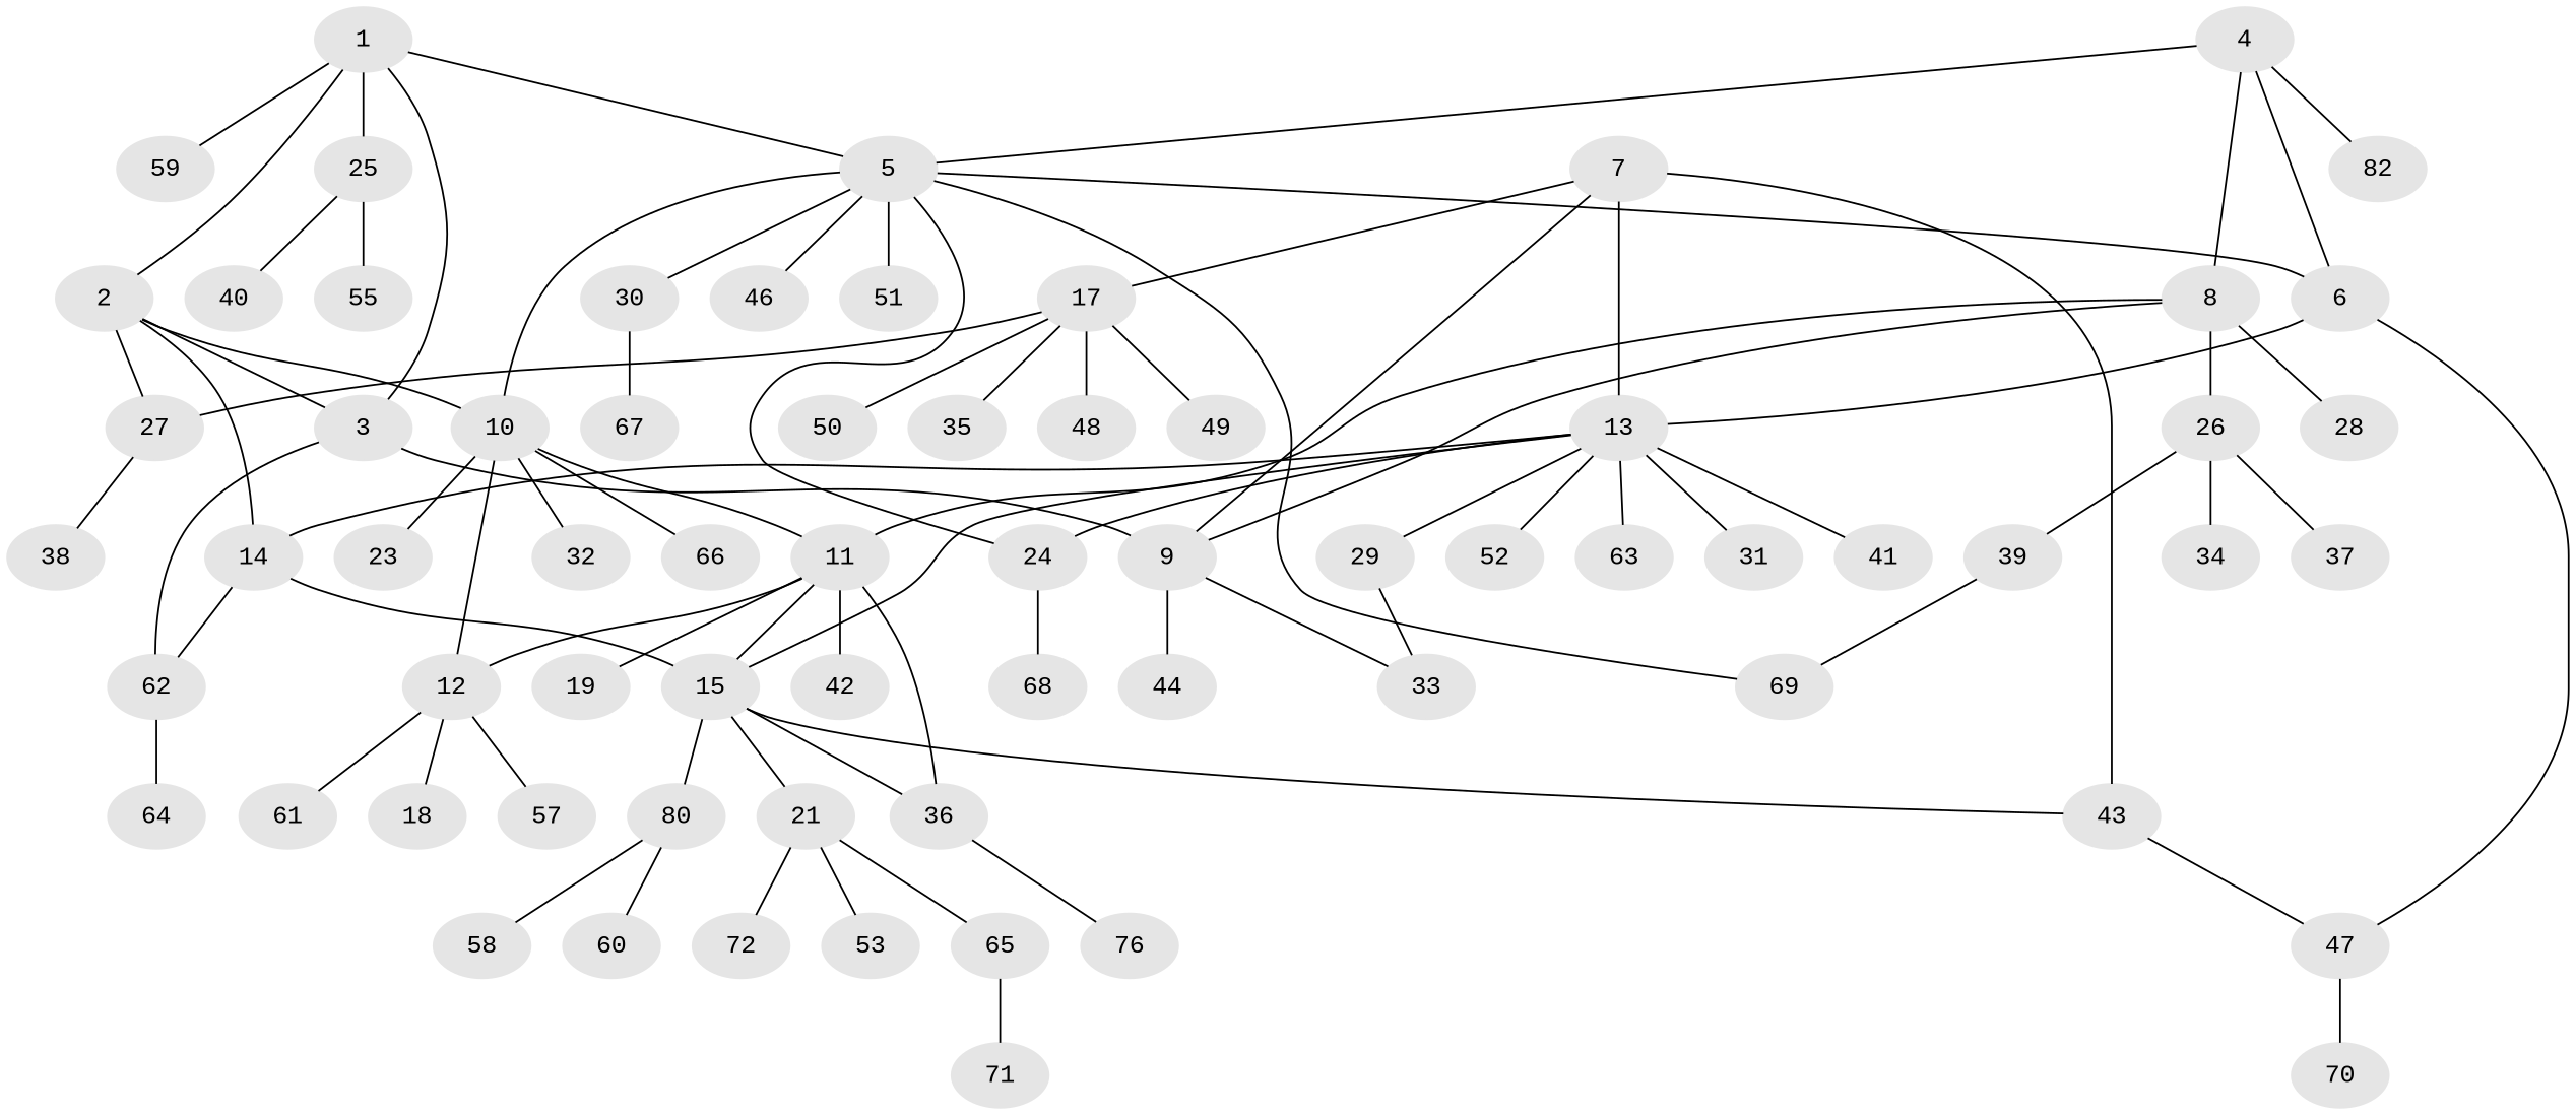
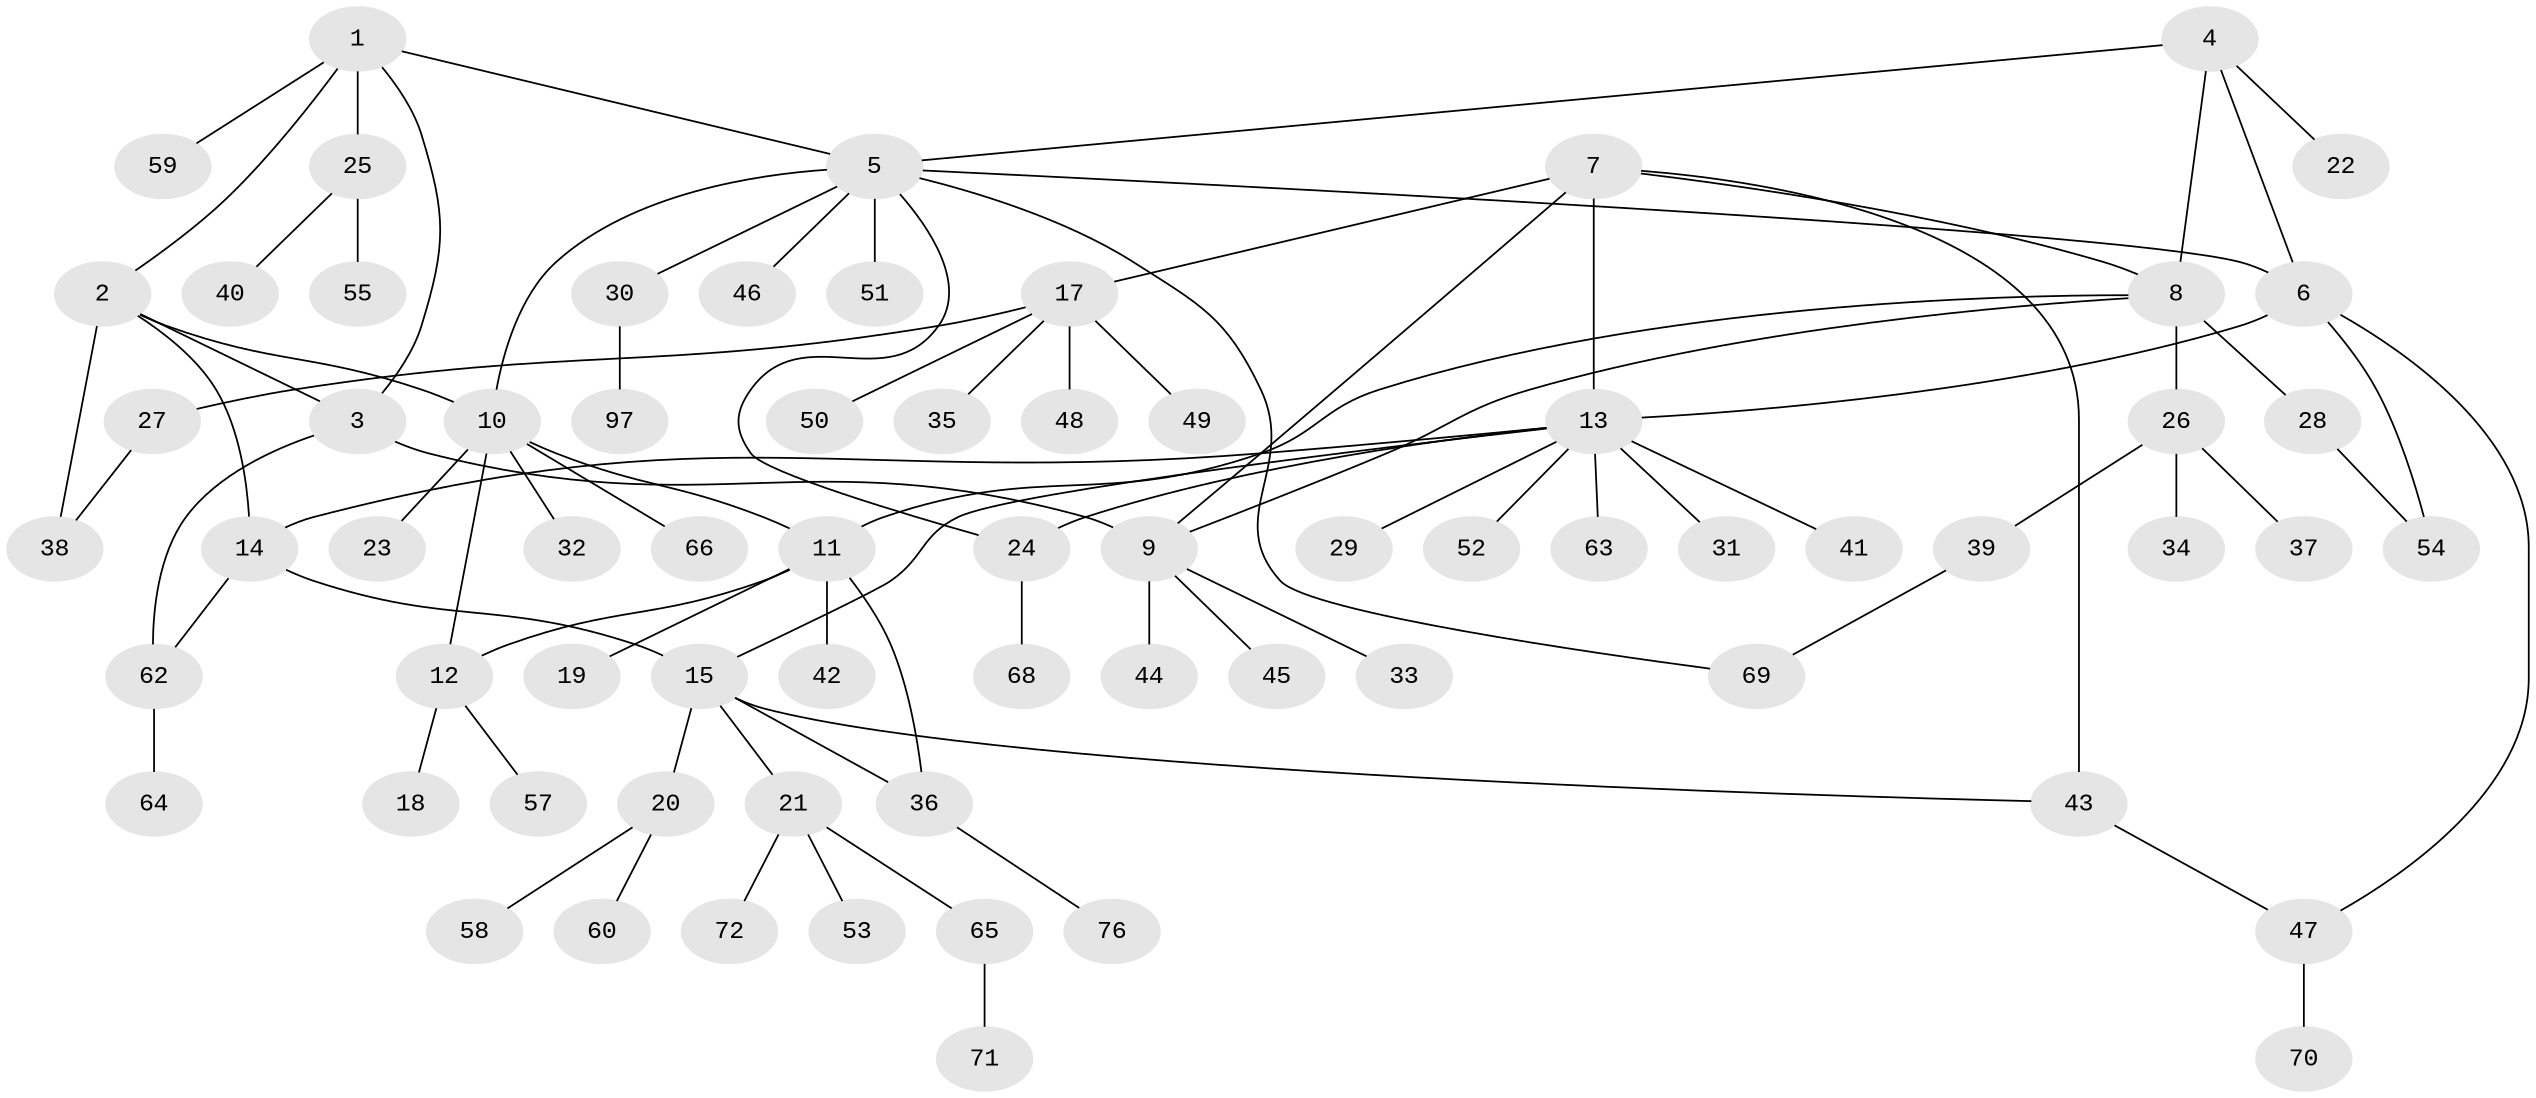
  graph {
    fontname="Liberation Mono"
    node [color=gray90 fontname="Liberation Mono" style=filled]
    edge [fontname="Liberation Mono"]
    1
    2
    3
    5
    25
    59
    10
    14
    27
    9
    62
    6
    24
    30
    46
    51
    69
    40
    55
    11
    12
    23
    32
    66
    15
    38
    33
    44
+   45
    64
    4
    8
-   22 [label=82]
+   22
    13
    47
+   54
    26
    28
    68
-   67
+   67 [label=97]
    29
    31
    41
    52
    63
    70
    7
    17
    43
    35
    48
    49
    50
    19
    36
    42
    34
    37
    39
    18
    57
-   61
-   20 [label=80]
+   20
    21
    n65 [label=76]
    58
    60
    53
    65
    72
    71
    1 -- 2
    1 -- 3
    1 -- 5
    1 -- 25
    1 -- 59
    2 -- 3
    2 -- 10
    2 -- 14
-   2 -- 27
+   2 -- 38
    3 -- 9
    3 -- 62
    5 -- 10
    5 -- 6
    5 -- 24
    5 -- 30
    5 -- 46
    5 -- 51
    5 -- 69
    25 -- 40
    25 -- 55
    10 -- 11
    10 -- 12
    10 -- 23
    10 -- 32
    10 -- 66
    14 -- 62
    14 -- 15
    27 -- 38
    9 -- 33
    9 -- 44
+   9 -- 45
    62 -- 64
    6 -- 13
    6 -- 47
+   6 -- 54
    24 -- 68
    30 -- 67
    11 -- 12
-   11 -- 15
    11 -- 19
    11 -- 36
    11 -- 42
    12 -- 18
    12 -- 57
-   12 -- 61
    15 -- 43
    15 -- 36
    15 -- 20
    15 -- 21
    4 -- 5
    4 -- 6
    4 -- 8
    4 -- 22
    8 -- 9
    8 -- 11
    8 -- 26
    8 -- 28
    13 -- 14
    13 -- 24
    13 -- 15
    13 -- 29
    13 -- 31
    13 -- 41
    13 -- 52
    13 -- 63
    47 -- 70
    26 -- 34
    26 -- 37
    26 -- 39
-   29 -- 33
+   28 -- 54
    7 -- 9
+   7 -- 8
    7 -- 13
    7 -- 17
    7 -- 43
    17 -- 27
    17 -- 35
    17 -- 48
    17 -- 49
    17 -- 50
    43 -- 47
    36 -- n65
    39 -- 69
    20 -- 58
    20 -- 60
    21 -- 53
    21 -- 65
    21 -- 72
    65 -- 71
  }
